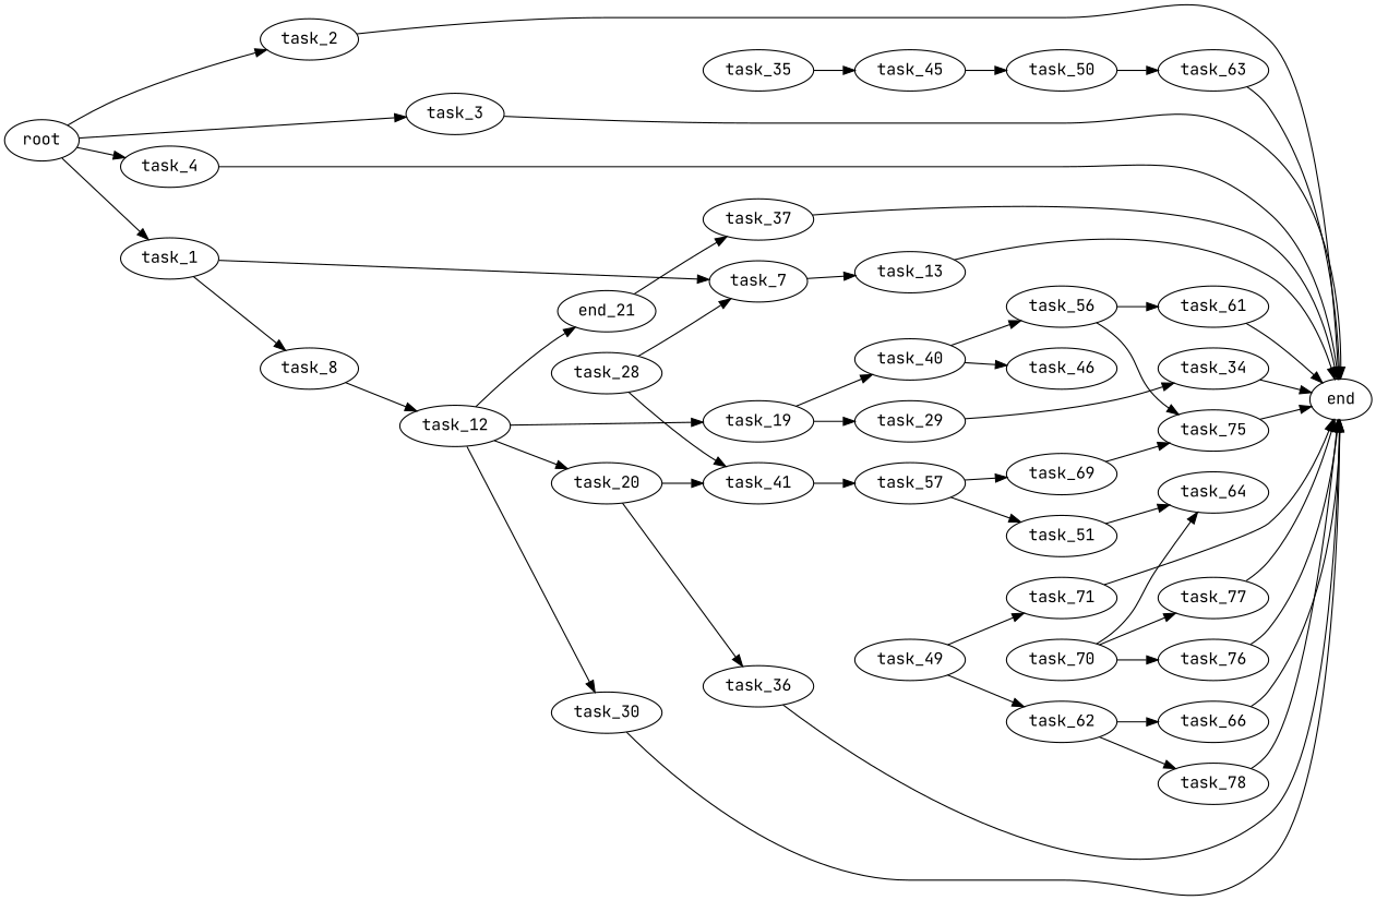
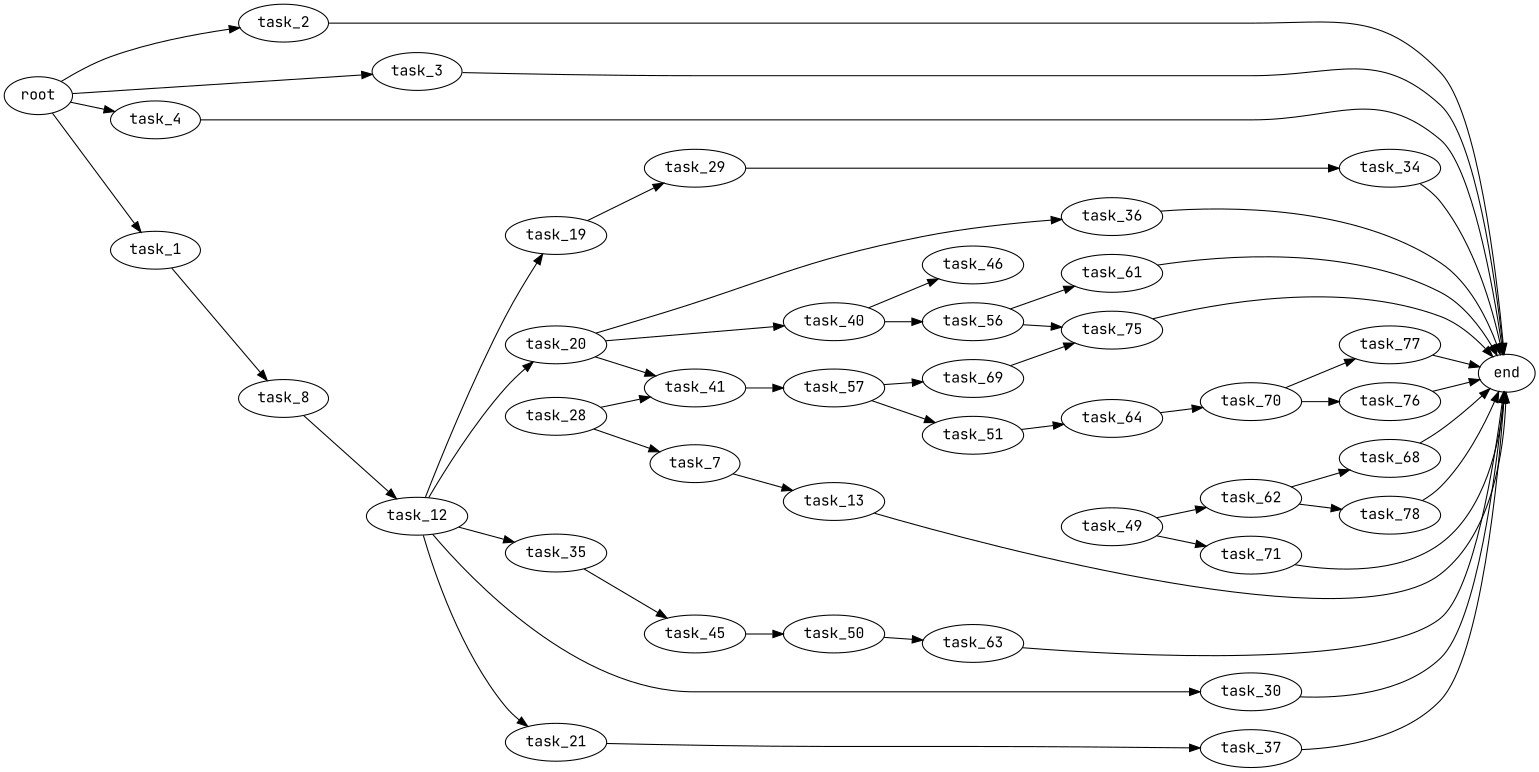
  digraph {
    fontname="JetBrains Mono"
    rankdir=LR
    node [fontname="JetBrains Mono"]
    edge [fontname="JetBrains Mono"]
    root
    task_1
    task_2
    task_3
    task_4
    task_7
    task_8
    end
    task_13
    task_12
    task_28
    task_41
    task_19
    task_20
-   task_21 [label=end_21]
+   task_21
    task_30
    task_35
    task_29
    task_36
    task_40
    task_37
    task_45
    task_34
    task_46
    task_56
    task_57
    task_49
    task_62
    task_71
    task_50
    task_61
    task_75
    task_51
    task_69
    task_63
    task_64
-   task_68 [label=task_66]
+   task_68
    task_78
    task_70
    task_76
    task_77
    root -> task_1
    root -> task_2
    root -> task_3
    root -> task_4
-   task_1 -> task_7
    task_1 -> task_8
    task_2 -> end
    task_3 -> end
    task_4 -> end
    task_7 -> task_13
    task_8 -> task_12
    task_13 -> end
    task_12 -> task_19
    task_12 -> task_20
    task_12 -> task_21
    task_12 -> task_30
+   task_12 -> task_35
    task_28 -> task_7
    task_28 -> task_41
    task_41 -> task_57
    task_19 -> task_29
    task_20 -> task_41
    task_20 -> task_36
-   task_19 -> task_40
+   task_20 -> task_40
    task_21 -> task_37
    task_30 -> end
    task_35 -> task_45
    task_29 -> task_34
    task_36 -> end
    task_40 -> task_46
    task_40 -> task_56
    task_37 -> end
    task_45 -> task_50
    task_34 -> end
    task_56 -> task_61
    task_56 -> task_75
    task_57 -> task_51
    task_57 -> task_69
    task_49 -> task_62
    task_49 -> task_71
    task_62 -> task_68
    task_62 -> task_78
    task_71 -> end
    task_50 -> task_63
    task_61 -> end
    task_75 -> end
    task_51 -> task_64
    task_69 -> task_75
    task_63 -> end
-   task_70 -> task_64
+   task_64 -> task_70
    task_68 -> end
    task_78 -> end
    task_70 -> task_76
    task_70 -> task_77
    task_76 -> end
    task_77 -> end
  }
